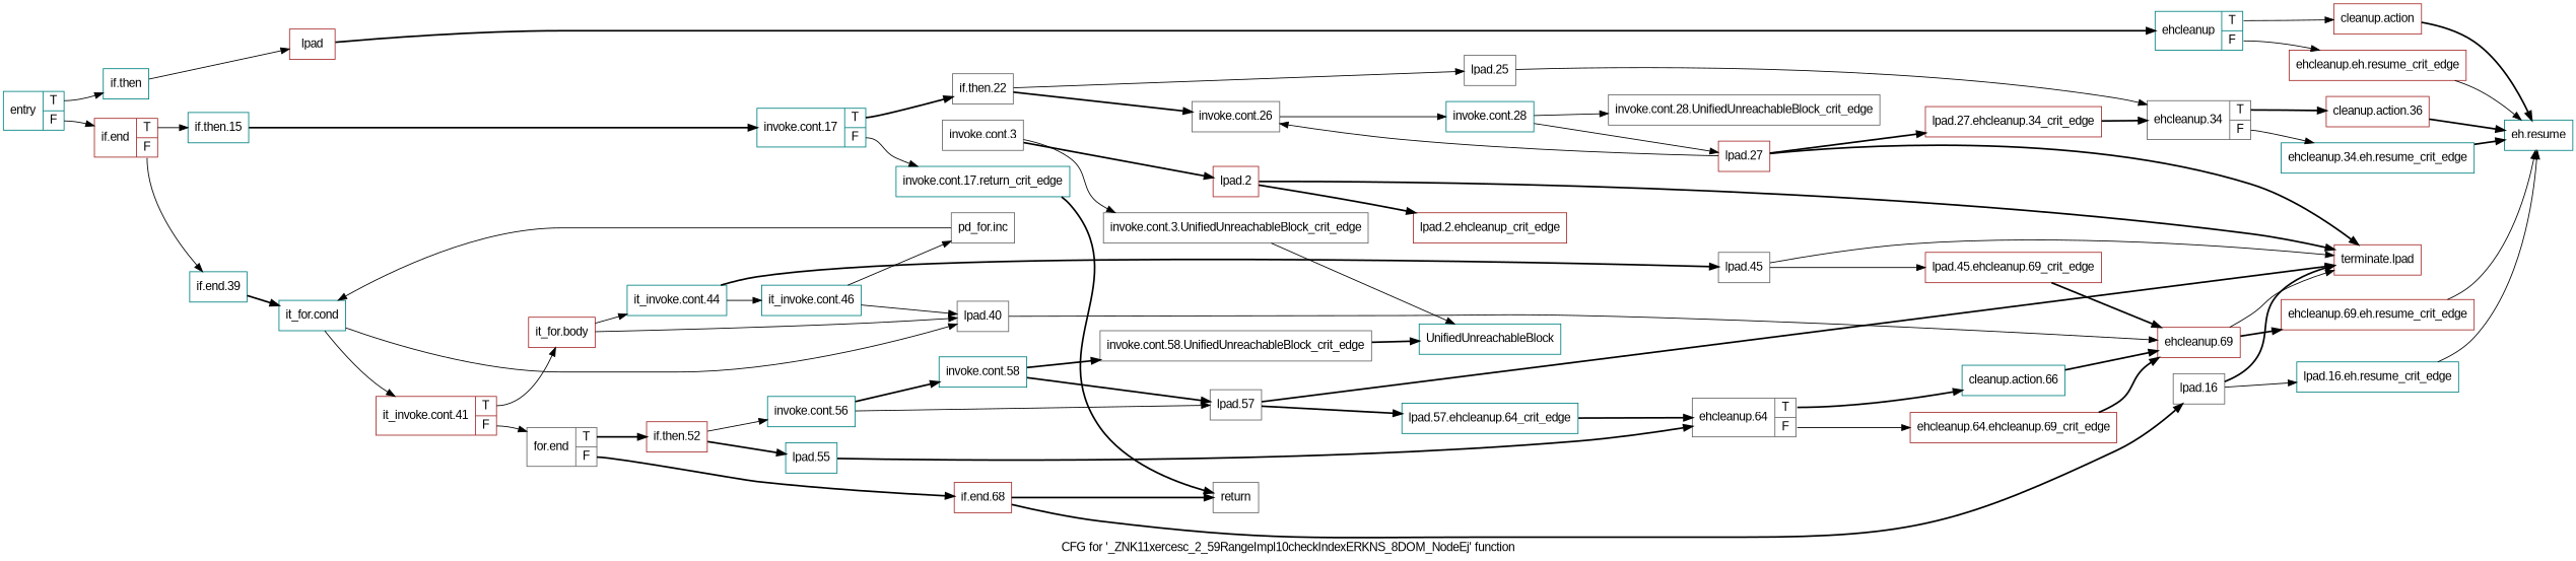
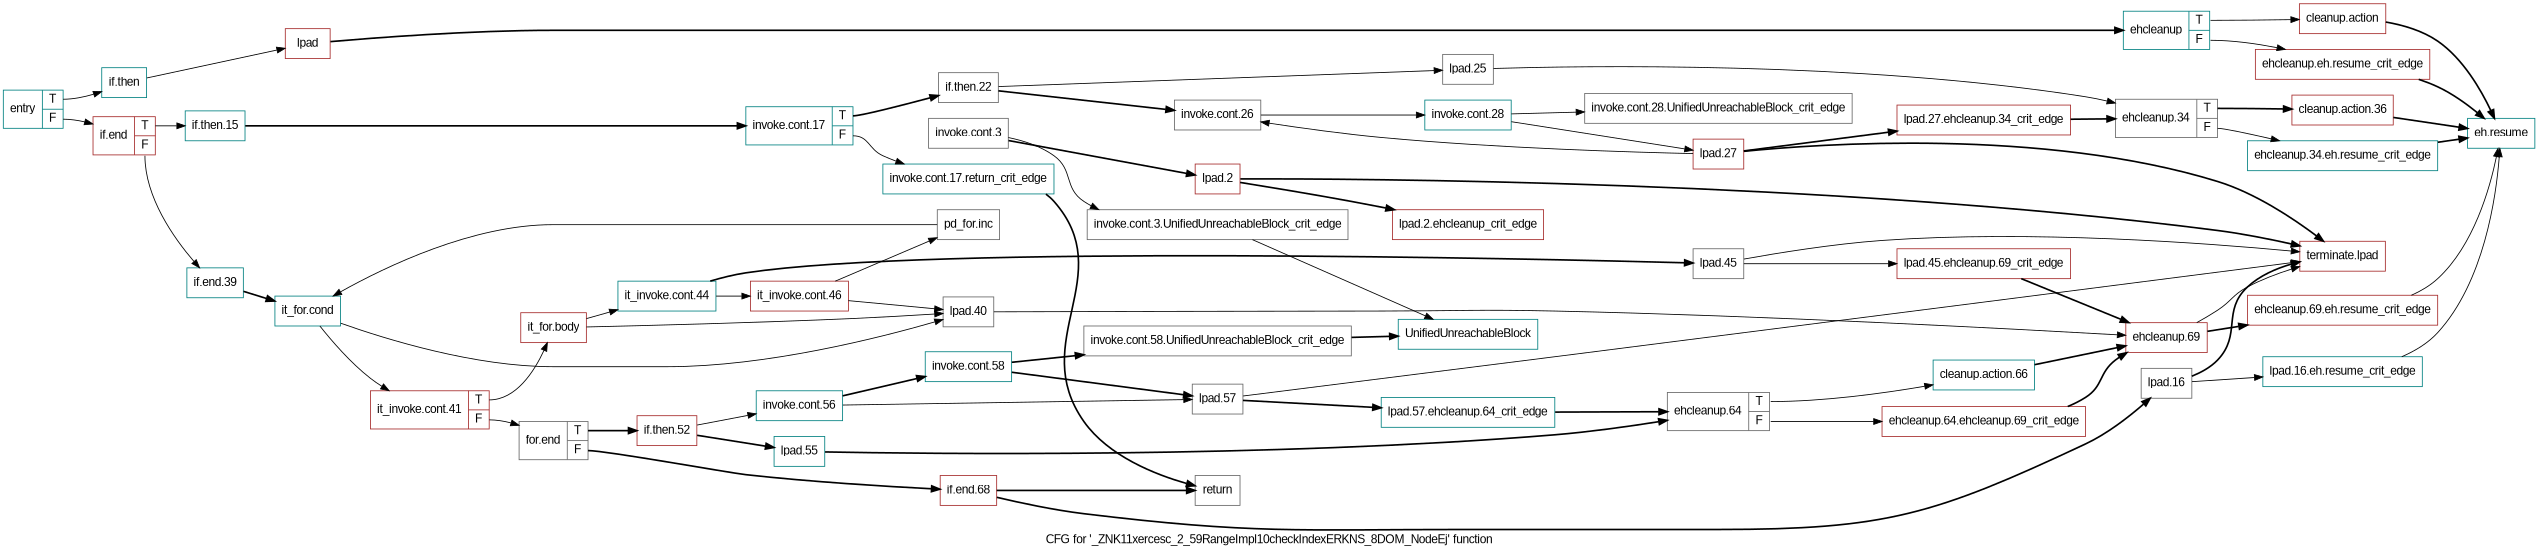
  digraph {
    fontname="Liberation Sans"
    label="CFG for '_ZNK11xercesc_2_59RangeImpl10checkIndexERKNS_8DOM_NodeEj' function"
    rankdir=LR
    node [color=teal fontname="Liberation Sans" shape=record]
    edge [fontname="Liberation Sans" style=solid]
    n1 [label="{entry|{<s0>T|<s1>F}}"]
    n2 [label="{if.then}"]
    n3 [color=brown label="{if.end|{<s0>T|<s1>F}}"]
    n4 [color=brown label="{lpad}"]
    n5 [label="{if.then.15}"]
    n6 [label="{if.end.39}"]
    n7 [label="{ehcleanup|{<s0>T|<s1>F}}"]
    n8 [label="{invoke.cont.17|{<s0>T|<s1>F}}"]
    n9 [label="{it_for.cond}"]
    n10 [color=gray40 label="{invoke.cont.3}"]
    n11 [color=brown label="{lpad.2}"]
    n12 [color=gray40 label="{invoke.cont.3.UnifiedUnreachableBlock_crit_edge}"]
    n13 [color=brown label="{lpad.2.ehcleanup_crit_edge}"]
    n14 [color=brown label="{terminate.lpad}"]
    n15 [color=brown label="{cleanup.action}"]
    n16 [color=brown label="{ehcleanup.eh.resume_crit_edge}"]
    n17 [label="{UnifiedUnreachableBlock}"]
    n18 [label="{eh.resume}"]
    n19 [color=gray40 label="{if.then.22}"]
    n20 [label="{invoke.cont.17.return_crit_edge}"]
    n21 [color=gray40 label="{lpad.16}"]
    n22 [label="{lpad.16.eh.resume_crit_edge}"]
    n23 [color=brown label="{it_invoke.cont.41|{<s0>T|<s1>F}}"]
    n24 [color=gray40 label="{lpad.40}"]
    n25 [color=gray40 label="{invoke.cont.26}"]
    n26 [color=gray40 label="{lpad.25}"]
    n27 [color=gray40 label="{return}"]
    n28 [label="{invoke.cont.28}"]
    n29 [color=gray40 label="{ehcleanup.34|{<s0>T|<s1>F}}"]
    n30 [color=brown label="{lpad.27}"]
    n31 [color=gray40 label="{invoke.cont.28.UnifiedUnreachableBlock_crit_edge}"]
    n32 [color=brown label="{lpad.27.ehcleanup.34_crit_edge}"]
    n33 [color=brown label="{cleanup.action.36}"]
    n34 [label="{ehcleanup.34.eh.resume_crit_edge}"]
    n35 [color=brown label="{it_for.body}"]
    n36 [color=gray40 label="{for.end|{<s0>T|<s1>F}}"]
    n37 [color=brown label="{ehcleanup.69}"]
    n38 [label="{it_invoke.cont.44}"]
    n39 [color=brown label="{if.then.52}"]
    n40 [color=brown label="{if.end.68}"]
    n41 [color=brown label="{ehcleanup.69.eh.resume_crit_edge}"]
-   n42 [label="{it_invoke.cont.46}"]
+   n42 [color=brown label="{it_invoke.cont.46}"]
    n43 [color=gray40 label="{lpad.45}"]
    n44 [label="{invoke.cont.56}"]
    n45 [label="{lpad.55}"]
    n46 [color=gray40 label="{pd_for.inc}"]
    n47 [color=brown label="{lpad.45.ehcleanup.69_crit_edge}"]
    n48 [label="{invoke.cont.58}"]
    n49 [color=gray40 label="{lpad.57}"]
    n50 [color=gray40 label="{ehcleanup.64|{<s0>T|<s1>F}}"]
    n51 [color=gray40 label="{invoke.cont.58.UnifiedUnreachableBlock_crit_edge}"]
    n52 [label="{lpad.57.ehcleanup.64_crit_edge}"]
    n53 [label="{cleanup.action.66}"]
    n54 [color=brown label="{ehcleanup.64.ehcleanup.69_crit_edge}"]
    n1 -> n2 [tailport=s0]
    n1 -> n3 [tailport=s1]
    n2 -> n4
    n3 -> n5 [tailport=s0]
    n3 -> n6 [tailport=s1]
    n4 -> n7 [style=bold]
    n5 -> n8 [style=bold]
    n6 -> n9 [style=bold]
    n7 -> n15 [tailport=s0]
    n7 -> n16 [tailport=s1]
    n8 -> n19 [style=bold tailport=s0]
    n8 -> n20 [tailport=s1]
    n9 -> n23
    n9 -> n24
    n10 -> n11 [style=bold]
    n10 -> n12
    n11 -> n13 [style=bold]
    n11 -> n14 [style=bold]
    n12 -> n17
    n15 -> n18 [style=bold]
-   n16 -> n18
+   n16 -> n18 [style=bold]
    n19 -> n25 [style=bold]
    n19 -> n26
    n20 -> n27 [style=bold]
    n21 -> n14 [style=bold]
    n21 -> n22
    n22 -> n18
    n23 -> n35 [tailport=s0]
    n23 -> n36 [tailport=s1]
    n24 -> n37
    n25 -> n28
    n26 -> n29
    n28 -> n30
    n28 -> n31
    n29 -> n33 [style=bold tailport=s0]
    n29 -> n34 [tailport=s1]
    n30 -> n14 [style=bold]
    n30 -> n25
    n30 -> n32 [style=bold]
    n32 -> n29 [style=bold]
    n33 -> n18 [style=bold]
    n34 -> n18 [style=bold]
    n35 -> n24
    n35 -> n38
    n36 -> n39 [style=bold tailport=s0]
    n36 -> n40 [style=bold tailport=s1]
    n37 -> n14
    n37 -> n41 [style=bold]
    n38 -> n42
    n38 -> n43 [style=bold]
    n39 -> n44
    n39 -> n45 [style=bold]
    n40 -> n21 [style=bold]
    n40 -> n27 [style=bold]
    n41 -> n18
    n42 -> n24
    n42 -> n46
    n43 -> n14
    n43 -> n47
    n44 -> n48 [style=bold]
    n44 -> n49
    n45 -> n50 [style=bold]
    n46 -> n9
    n47 -> n37 [style=bold]
    n48 -> n49 [style=bold]
    n48 -> n51 [style=bold]
-   n49 -> n14 [style=bold]
+   n49 -> n14
    n49 -> n52 [style=bold]
-   n50 -> n53 [style=bold tailport=s0]
+   n50 -> n53 [tailport=s0]
    n50 -> n54 [tailport=s1]
    n51 -> n17 [style=bold]
    n52 -> n50 [style=bold]
    n53 -> n37 [style=bold]
    n54 -> n37 [style=bold]
  }
